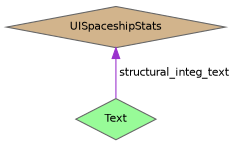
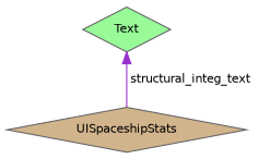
  digraph {
    node [color=gray40 fontname=Helvetica fontsize=10 shape=diamond style=filled]
    n1 [fillcolor=tan fontcolor=black height=0.2 label=UISpaceshipStats width=0.4]
    n2 [fillcolor=palegreen height=0.2 label=Text width=0.4]
-   n1 -> n2 [color=darkorchid3 dir=back fontname=Helvetica fontsize=10 label=" structural_integ_text" labelfontname=Helvetica labelfontsize=10 style=solid]
+   n2 -> n1 [color=darkorchid3 dir=back fontname=Helvetica fontsize=10 label=" structural_integ_text" labelfontname=Helvetica labelfontsize=10 style=solid]
  }
